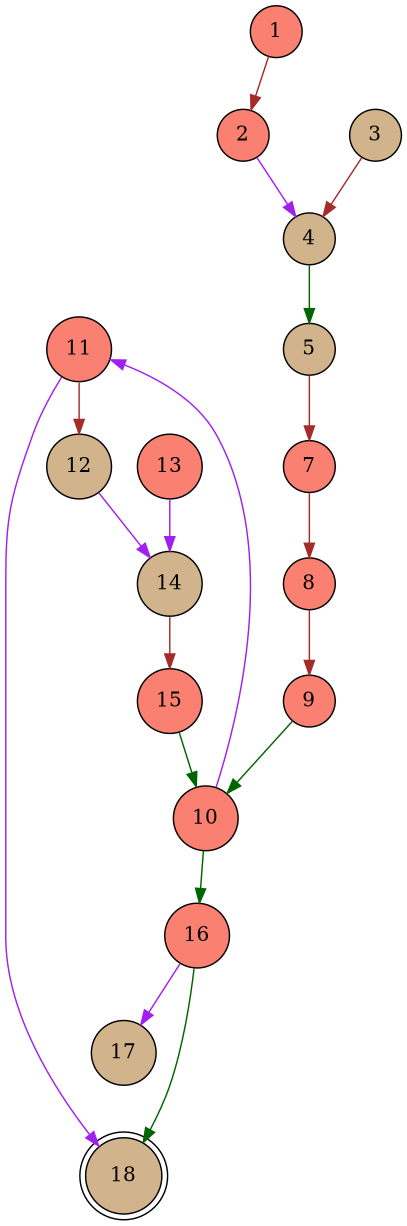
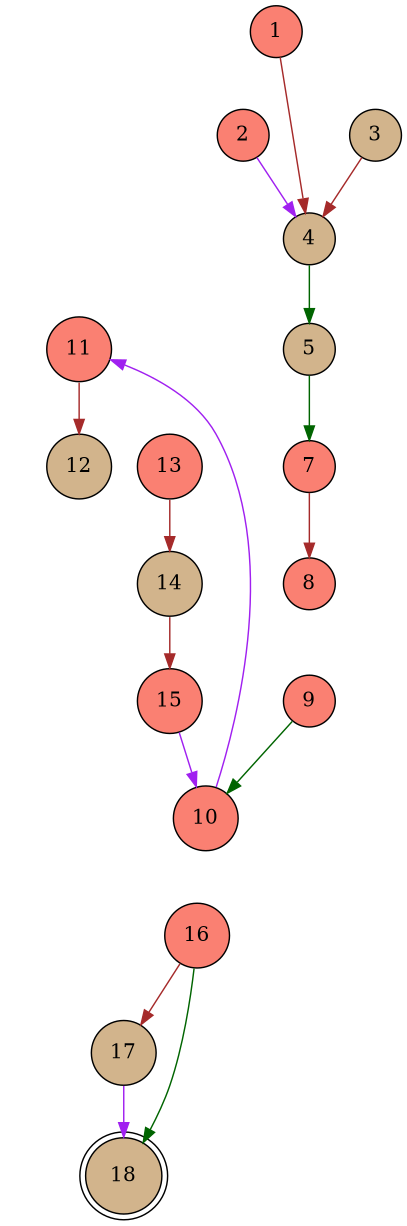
  digraph {
    node [fillcolor=salmon shape=circle style=filled]
    edge [color=brown]
    18 [fillcolor=tan shape=doublecircle]
    1
    2
    4 [fillcolor=tan]
    3 [fillcolor=tan]
    5 [fillcolor=tan]
    7
    8
    9
    10
    11
    16
    12 [fillcolor=tan]
    17 [fillcolor=tan]
    14 [fillcolor=tan]
    13
    15
-   1 -> 2
+   1 -> 4
    2 -> 4 [color=purple]
    4 -> 5 [color=darkgreen]
    3 -> 4
-   5 -> 7
+   5 -> 7 [color=darkgreen]
    7 -> 8
-   8 -> 9
    9 -> 10 [color=darkgreen]
    10 -> 11 [color=purple]
-   10 -> 16 [color=darkgreen]
    11 -> 12
    16 -> 18 [color=darkgreen]
-   16 -> 17 [color=purple]
-   12 -> 14 [color=purple]
-   11 -> 18 [color=purple]
+   16 -> 17
+   17 -> 18 [color=purple]
    14 -> 15
-   13 -> 14 [color=purple]
-   15 -> 10 [color=darkgreen]
+   13 -> 14
+   15 -> 10 [color=purple]
  }
